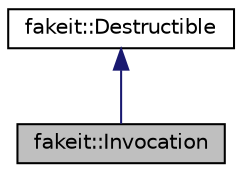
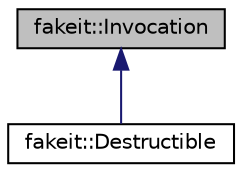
  digraph {
    node [color=black fontname=Helvetica fontsize=10 shape=record style=filled]
    n1 [fillcolor=grey75 fontcolor=black height=0.2 label="fakeit::Invocation" width=0.4]
    n2 [fillcolor=white height=0.2 label="fakeit::Destructible" width=0.4]
-   n2 -> n1 [color=midnightblue dir=back fontname=Helvetica fontsize=10 labelfontname=Helvetica labelfontsize=10 style=solid]
+   n1 -> n2 [color=midnightblue dir=back fontname=Helvetica fontsize=10 labelfontname=Helvetica labelfontsize=10 style=solid]
  }
